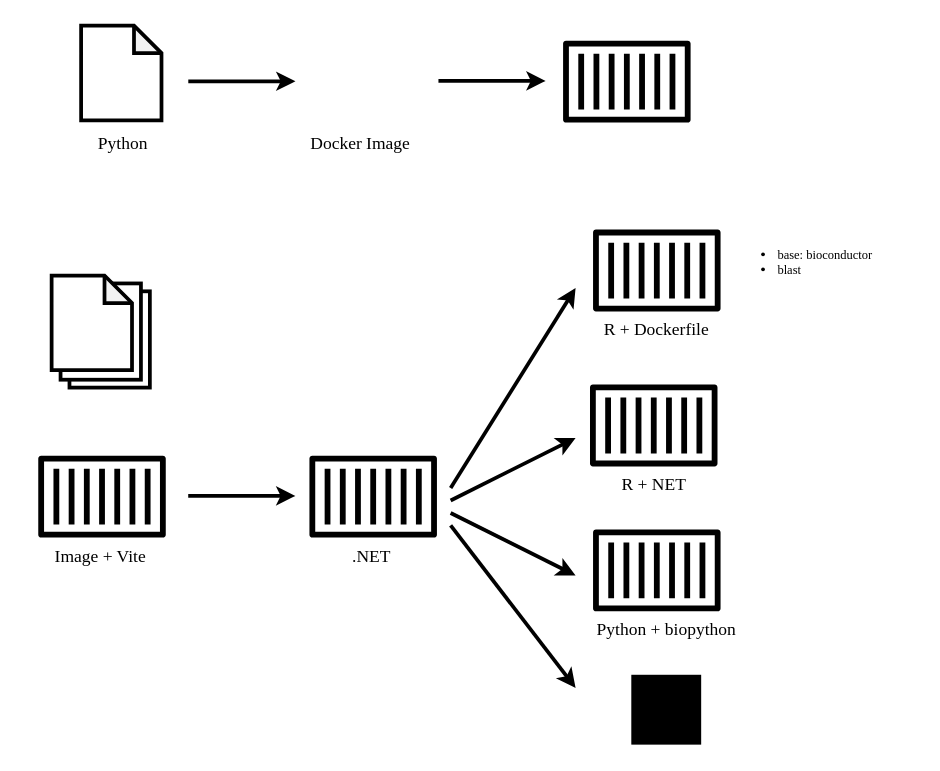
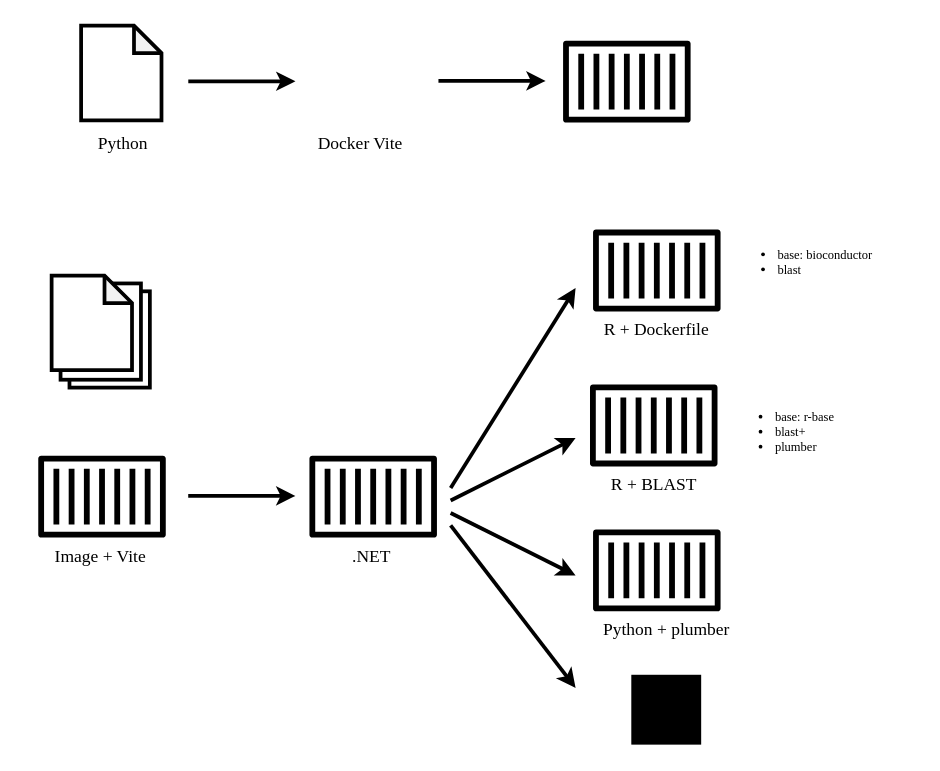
  <mxCell id="0" />
  <mxCell id="1" parent="0" />
  <mxCell id="2" value="" style="sketch=0;outlineConnect=0;dashed=0;verticalLabelPosition=bottom;verticalAlign=top;align=center;html=1;fontSize=12;fontStyle=0;aspect=fixed;pointerEvents=1;shape=mxgraph.aws4.container_1;fillColor=#000000;fontColor=#333333;strokeColor=#000000;" vertex="1" parent="1"><mxGeometry x="247.01" y="364" width="102.032" height="65.893" as="geometry" /></mxCell>
  <mxCell id="3" value="&lt;div style=&quot;&quot;&gt;&lt;span style=&quot;background-color: transparent; color: light-dark(rgb(0, 0, 0), rgb(255, 255, 255)); font-size: 14px;&quot;&gt;&lt;font face=&quot;Verdana&quot;&gt;.NET&lt;/font&gt;&lt;/span&gt;&lt;/div&gt;" style="text;whiteSpace=wrap;html=1;align=center;" vertex="1" parent="1"><mxGeometry x="247.01" y="429.89" width="100" height="24.11" as="geometry" /></mxCell>
  <mxCell id="4" value="" style="sketch=0;outlineConnect=0;dashed=0;verticalLabelPosition=bottom;verticalAlign=top;align=center;html=1;fontSize=12;fontStyle=0;aspect=fixed;pointerEvents=1;shape=mxgraph.aws4.container_1;fillColor=#000000;fontColor=#333333;strokeColor=#000000;" vertex="1" parent="1"><mxGeometry x="30" y="364" width="102.032" height="65.893" as="geometry" /></mxCell>
  <mxCell id="5" value="&lt;div style=&quot;&quot;&gt;&lt;span style=&quot;background-color: transparent; color: light-dark(rgb(0, 0, 0), rgb(255, 255, 255)); font-size: 14px;&quot;&gt;&lt;font face=&quot;Verdana&quot;&gt;Image + Vite&lt;/font&gt;&lt;/span&gt;&lt;/div&gt;" style="text;whiteSpace=wrap;html=1;align=center;" vertex="1" parent="1"><mxGeometry x="30" y="429.89" width="100" height="40" as="geometry" /></mxCell>
  <mxCell id="6" value="" style="endArrow=classic;html=1;rounded=0;strokeWidth=3;" edge="1" parent="1"><mxGeometry width="50" height="50" relative="1" as="geometry"><mxPoint x="150" y="396.36" as="sourcePoint" /><mxPoint x="235.766" y="396.36" as="targetPoint" /></mxGeometry></mxCell>
  <mxCell id="7" value="" style="sketch=0;outlineConnect=0;dashed=0;verticalLabelPosition=bottom;verticalAlign=top;align=center;html=1;fontSize=12;fontStyle=0;aspect=fixed;pointerEvents=1;shape=mxgraph.aws4.container_1;fillColor=#000000;fontColor=#333333;strokeColor=#000000;" vertex="1" parent="1"><mxGeometry x="473.98" y="183.05" width="102.032" height="65.893" as="geometry" /></mxCell>
  <mxCell id="8" value="&lt;div style=&quot;&quot;&gt;&lt;font face=&quot;Verdana&quot;&gt;&lt;span style=&quot;font-size: 14px;&quot;&gt;R&amp;nbsp;&lt;/span&gt;&lt;/font&gt;&lt;span style=&quot;font-size: 14px; font-family: Verdana; background-color: transparent; color: light-dark(rgb(0, 0, 0), rgb(255, 255, 255));&quot;&gt;+&amp;nbsp;&lt;/span&gt;&lt;span style=&quot;font-size: 14px; font-family: Verdana; background-color: transparent; color: light-dark(rgb(0, 0, 0), rgb(255, 255, 255));&quot;&gt;Dockerfile&lt;/span&gt;&lt;/div&gt;" style="text;whiteSpace=wrap;html=1;align=center;" vertex="1" parent="1"><mxGeometry x="460" y="248.94" width="130" height="40" as="geometry" /></mxCell>
  <mxCell id="9" value="" style="endArrow=classic;html=1;rounded=0;strokeWidth=3;" edge="1" parent="1"><mxGeometry width="50" height="50" relative="1" as="geometry"><mxPoint x="360" y="390" as="sourcePoint" /><mxPoint x="460" y="230" as="targetPoint" /></mxGeometry></mxCell>
  <mxCell id="10" value="" style="sketch=0;outlineConnect=0;dashed=0;verticalLabelPosition=bottom;verticalAlign=top;align=center;html=1;fontSize=12;fontStyle=0;aspect=fixed;pointerEvents=1;shape=mxgraph.aws4.container_1;fillColor=#000000;fontColor=#333333;strokeColor=#000000;" vertex="1" parent="1"><mxGeometry x="473.98" y="423.05" width="102.032" height="65.893" as="geometry" /></mxCell>
- <mxCell id="11" value="&lt;div style=&quot;&quot;&gt;&lt;font face=&quot;Verdana&quot;&gt;&lt;span style=&quot;font-size: 14px;&quot;&gt;Python&amp;nbsp;&lt;/span&gt;&lt;/font&gt;&lt;span style=&quot;font-size: 14px; font-family: Verdana; background-color: transparent; color: light-dark(rgb(0, 0, 0), rgb(255, 255, 255));&quot;&gt;+ biopython&lt;/span&gt;&lt;/div&gt;" style="text;whiteSpace=wrap;html=1;align=center;" vertex="1" parent="1"><mxGeometry x="457.55" y="488.94" width="150" height="40" as="geometry" /></mxCell>
+ <mxCell id="11" value="&lt;div style=&quot;&quot;&gt;&lt;font face=&quot;Verdana&quot;&gt;&lt;span style=&quot;font-size: 14px;&quot;&gt;Python&amp;nbsp;&lt;/span&gt;&lt;/font&gt;&lt;span style=&quot;font-size: 14px; font-family: Verdana; background-color: transparent; color: light-dark(rgb(0, 0, 0), rgb(255, 255, 255));&quot;&gt;+ plumber&lt;/span&gt;&lt;/div&gt;" style="text;whiteSpace=wrap;html=1;align=center;" vertex="1" parent="1"><mxGeometry x="457.55" y="488.94" width="150" height="40" as="geometry" /></mxCell>
  <mxCell id="12" value="" style="endArrow=classic;html=1;rounded=0;strokeWidth=3;" edge="1" parent="1"><mxGeometry width="50" height="50" relative="1" as="geometry"><mxPoint x="360" y="400" as="sourcePoint" /><mxPoint x="460" y="350" as="targetPoint" /></mxGeometry></mxCell>
  <mxCell id="13" value="&lt;ul&gt;&lt;li&gt;&lt;span style=&quot;background-color: transparent; color: light-dark(rgb(0, 0, 0), rgb(255, 255, 255));&quot;&gt;&lt;font face=&quot;Verdana&quot;&gt;base: bioconductor&lt;/font&gt;&lt;/span&gt;&lt;/li&gt;&lt;li&gt;&lt;span style=&quot;background-color: transparent; color: light-dark(rgb(0, 0, 0), rgb(255, 255, 255));&quot;&gt;&lt;font face=&quot;Verdana&quot;&gt;blast&lt;/font&gt;&lt;/span&gt;&lt;/li&gt;&lt;/ul&gt;" style="text;whiteSpace=wrap;html=1;align=left;fontSize=10;" vertex="1" parent="1"><mxGeometry x="580" y="181" width="150" height="62.05" as="geometry" /></mxCell>
  <mxCell id="14" value="" style="points=[];aspect=fixed;html=1;align=center;shadow=0;dashed=0;fillColor=#000000;strokeColor=#000000;shape=mxgraph.alibaba_cloud.webplus_web_app_service;fontColor=#000000;" vertex="1" parent="1"><mxGeometry x="505.1" y="540" width="54.9" height="54.9" as="geometry" /></mxCell>
  <mxCell id="15" value="" style="endArrow=classic;html=1;rounded=0;strokeWidth=3;" edge="1" parent="1"><mxGeometry width="50" height="50" relative="1" as="geometry"><mxPoint x="360" y="410" as="sourcePoint" /><mxPoint x="460" y="460" as="targetPoint" /></mxGeometry></mxCell>
  <mxCell id="16" value="" style="group" vertex="1" connectable="0" parent="1"><mxGeometry x="50" y="20" width="514.02" height="104.84" as="geometry" /></mxCell>
  <mxCell id="17" value="" style="shape=image;html=1;verticalAlign=middle;verticalLabelPosition=bottom;labelBackgroundColor=#ffffff;imageAspect=0;aspect=fixed;image=https://icons.diagrams.net/icon-cache1/Ionicons_Fill_Vol_2-2187/logo-docker-1464.svg;fillColor=#3333FF;rounded=0;shadow=0;glass=0;strokeColor=light-dark(#000000,#A8A8FF);strokeWidth=3;align=center;fontFamily=Helvetica;fontSize=12;fontColor=default;" vertex="1" parent="16"><mxGeometry x="198.945" y="3.789" width="82.105" height="82.105" as="geometry" /></mxCell>
  <mxCell id="18" value="" style="group" vertex="1" connectable="0" parent="16"><mxGeometry width="78.619" height="89.684" as="geometry" /></mxCell>
  <mxCell id="19" value="" style="shape=note;whiteSpace=wrap;html=1;backgroundOutline=1;darkOpacity=0.05;rounded=0;shadow=0;glass=0;strokeColor=light-dark(#000000,#A8A8FF);strokeWidth=3;align=center;verticalAlign=middle;fontFamily=Helvetica;fontSize=12;fontColor=default;fillColor=default;size=22;" vertex="1" parent="18"><mxGeometry x="14.29" width="64.325" height="75.789" as="geometry" /></mxCell>
  <mxCell id="20" value="" style="shape=image;html=1;verticalAlign=middle;verticalLabelPosition=bottom;labelBackgroundColor=#ffffff;imageAspect=0;aspect=fixed;image=https://icons.diagrams.net/icon-cache1/Ionicons_Fill_Vol_2-2187/logo-docker-1464.svg;fillColor=#3333FF;rounded=0;shadow=0;glass=0;strokeColor=light-dark(#000000,#A8A8FF);strokeWidth=3;align=center;fontFamily=Helvetica;fontSize=12;fontColor=default;" vertex="1" parent="18"><mxGeometry x="24.296" y="25.263" width="39.158" height="39.158" as="geometry" /></mxCell>
  <mxCell id="21" value="" style="sketch=0;outlineConnect=0;dashed=0;verticalLabelPosition=bottom;verticalAlign=top;align=center;html=1;fontSize=12;fontStyle=0;aspect=fixed;pointerEvents=1;shape=mxgraph.aws4.container_1;fillColor=#000000;fontColor=#333333;strokeColor=#000000;" vertex="1" parent="16"><mxGeometry x="399.997" y="11.899" width="102.032" height="65.893" as="geometry" /></mxCell>
  <mxCell id="22" value="" style="endArrow=classic;html=1;rounded=0;strokeWidth=3;" edge="1" parent="16"><mxGeometry width="50" height="50" relative="1" as="geometry"><mxPoint x="100.061" y="44.526" as="sourcePoint" /><mxPoint x="185.827" y="44.526" as="targetPoint" /></mxGeometry></mxCell>
  <mxCell id="23" value="" style="endArrow=classic;html=1;rounded=0;strokeWidth=3;" edge="1" parent="16"><mxGeometry width="50" height="50" relative="1" as="geometry"><mxPoint x="300.246" y="44.256" as="sourcePoint" /><mxPoint x="386.013" y="44.256" as="targetPoint" /></mxGeometry></mxCell>
  <mxCell id="24" value="Python" style="text;html=1;align=center;verticalAlign=middle;whiteSpace=wrap;rounded=0;fontFamily=Verdana;fontSize=14;" vertex="1" parent="16"><mxGeometry x="8.01" y="85.89" width="80" height="18.95" as="geometry" /></mxCell>
- <mxCell id="25" value="Docker Image" style="text;html=1;align=center;verticalAlign=middle;whiteSpace=wrap;rounded=0;fontFamily=Verdana;fontSize=14;" vertex="1" parent="16"><mxGeometry x="178.01" y="85.89" width="120" height="18.95" as="geometry" /></mxCell>
+ <mxCell id="25" value="Docker Vite" style="text;html=1;align=center;verticalAlign=middle;whiteSpace=wrap;rounded=0;fontFamily=Verdana;fontSize=14;" vertex="1" parent="16"><mxGeometry x="178.01" y="85.89" width="120" height="18.95" as="geometry" /></mxCell>
  <mxCell id="26" value="" style="group" vertex="1" connectable="0" parent="1"><mxGeometry x="20" y="220" width="120" height="118.95" as="geometry" /></mxCell>
  <mxCell id="27" value="" style="group" vertex="1" connectable="0" parent="26"><mxGeometry x="20.69" width="78.619" height="89.684" as="geometry" /></mxCell>
  <mxCell id="28" value="" style="rounded=0;whiteSpace=wrap;html=1;strokeColor=light-dark(#000000,#A8A8FF);fillColor=default;strokeWidth=3;perimeterSpacing=0;shadow=0;glass=0;" vertex="1" parent="27"><mxGeometry x="14.294" y="12.632" width="64.325" height="77.053" as="geometry" /></mxCell>
  <mxCell id="29" value="" style="rounded=0;whiteSpace=wrap;html=1;strokeColor=light-dark(#000000,#A8A8FF);fillColor=default;strokeWidth=3;perimeterSpacing=0;shadow=0;glass=0;" vertex="1" parent="27"><mxGeometry x="7.147" y="6.316" width="64.325" height="77.053" as="geometry" /></mxCell>
  <mxCell id="30" value="" style="shape=note;whiteSpace=wrap;html=1;backgroundOutline=1;darkOpacity=0.05;rounded=0;shadow=0;glass=0;strokeColor=light-dark(#000000,#A8A8FF);strokeWidth=3;align=center;verticalAlign=middle;fontFamily=Helvetica;fontSize=12;fontColor=default;fillColor=default;size=22;" vertex="1" parent="27"><mxGeometry width="64.325" height="75.789" as="geometry" /></mxCell>
  <mxCell id="31" value="" style="shape=image;html=1;verticalAlign=middle;verticalLabelPosition=bottom;labelBackgroundColor=#ffffff;imageAspect=0;aspect=fixed;image=https://icons.diagrams.net/icon-cache1/Ionicons_Fill_Vol_2-2187/logo-docker-1464.svg;fillColor=#3333FF;rounded=0;shadow=0;glass=0;strokeColor=light-dark(#000000,#A8A8FF);strokeWidth=3;align=center;fontFamily=Helvetica;fontSize=12;fontColor=default;" vertex="1" parent="27"><mxGeometry x="7.15" y="12.63" width="24.42" height="24.42" as="geometry" /></mxCell>
  <mxCell id="32" value="" style="shape=image;html=1;verticalAlign=middle;verticalLabelPosition=bottom;labelBackgroundColor=#ffffff;imageAspect=0;aspect=fixed;image=https://icons.diagrams.net/icon-cache1/Ionicons_Fill_Vol_2-2187/logo-docker-1464.svg;fillColor=#3333FF;rounded=0;shadow=0;glass=0;strokeColor=light-dark(#000000,#A8A8FF);strokeWidth=3;align=center;fontFamily=Helvetica;fontSize=12;fontColor=default;" vertex="1" parent="27"><mxGeometry x="7.15" y="38.95" width="24.42" height="24.42" as="geometry" /></mxCell>
  <mxCell id="33" value="" style="shape=image;html=1;verticalAlign=middle;verticalLabelPosition=bottom;labelBackgroundColor=#ffffff;imageAspect=0;aspect=fixed;image=https://icons.diagrams.net/icon-cache1/Ionicons_Fill_Vol_2-2187/logo-docker-1464.svg;fillColor=#3333FF;rounded=0;shadow=0;glass=0;strokeColor=light-dark(#000000,#A8A8FF);strokeWidth=3;align=center;fontFamily=Helvetica;fontSize=12;fontColor=default;" vertex="1" parent="27"><mxGeometry x="34.25" y="32.63" width="24.42" height="24.42" as="geometry" /></mxCell>
  <mxCell id="34" value="" style="sketch=0;outlineConnect=0;dashed=0;verticalLabelPosition=bottom;verticalAlign=top;align=center;html=1;fontSize=12;fontStyle=0;aspect=fixed;pointerEvents=1;shape=mxgraph.aws4.container_1;fillColor=#000000;fontColor=#333333;strokeColor=#000000;" vertex="1" parent="1"><mxGeometry x="471.53" y="307.05" width="102.032" height="65.893" as="geometry" /></mxCell>
- <mxCell id="35" value="&lt;div style=&quot;&quot;&gt;&lt;font face=&quot;Verdana&quot;&gt;&lt;span style=&quot;font-size: 14px;&quot;&gt;R&amp;nbsp;&lt;/span&gt;&lt;/font&gt;&lt;span style=&quot;font-size: 14px; font-family: Verdana; background-color: transparent; color: light-dark(rgb(0, 0, 0), rgb(255, 255, 255));&quot;&gt;+&amp;nbsp;&lt;/span&gt;&lt;span style=&quot;font-size: 14px; font-family: Verdana; background-color: transparent; color: light-dark(rgb(0, 0, 0), rgb(255, 255, 255));&quot;&gt;NET&lt;/span&gt;&lt;/div&gt;" style="text;whiteSpace=wrap;html=1;align=center;" vertex="1" parent="1"><mxGeometry x="457.55" y="372.94" width="130" height="40" as="geometry" /></mxCell>
+ <mxCell id="35" value="&lt;div style=&quot;&quot;&gt;&lt;font face=&quot;Verdana&quot;&gt;&lt;span style=&quot;font-size: 14px;&quot;&gt;R&amp;nbsp;&lt;/span&gt;&lt;/font&gt;&lt;span style=&quot;font-size: 14px; font-family: Verdana; background-color: transparent; color: light-dark(rgb(0, 0, 0), rgb(255, 255, 255));&quot;&gt;+&amp;nbsp;&lt;/span&gt;&lt;span style=&quot;font-size: 14px; font-family: Verdana; background-color: transparent; color: light-dark(rgb(0, 0, 0), rgb(255, 255, 255));&quot;&gt;BLAST&lt;/span&gt;&lt;/div&gt;" style="text;whiteSpace=wrap;html=1;align=center;" vertex="1" parent="1"><mxGeometry x="457.55" y="372.94" width="130" height="40" as="geometry" /></mxCell>
+ <mxCell id="36" value="&lt;ul&gt;&lt;li&gt;&lt;span style=&quot;background-color: transparent; color: light-dark(rgb(0, 0, 0), rgb(255, 255, 255));&quot;&gt;&lt;font face=&quot;Verdana&quot;&gt;base: r-base&lt;/font&gt;&lt;/span&gt;&lt;/li&gt;&lt;li&gt;&lt;span style=&quot;background-color: transparent; color: light-dark(rgb(0, 0, 0), rgb(255, 255, 255));&quot;&gt;&lt;font face=&quot;Verdana&quot;&gt;blast+&lt;/font&gt;&lt;/span&gt;&lt;/li&gt;&lt;li&gt;&lt;span style=&quot;background-color: transparent; color: light-dark(rgb(0, 0, 0), rgb(255, 255, 255));&quot;&gt;&lt;font face=&quot;Verdana&quot;&gt;plumber&lt;/font&gt;&lt;/span&gt;&lt;/li&gt;&lt;/ul&gt;" style="text;whiteSpace=wrap;html=1;align=left;fontSize=10;" vertex="1" parent="1"><mxGeometry x="577.55" y="310.89" width="150" height="62.05" as="geometry" /></mxCell>
  <mxCell id="37" value="" style="endArrow=classic;html=1;rounded=0;strokeWidth=3;" edge="1" parent="1"><mxGeometry width="50" height="50" relative="1" as="geometry"><mxPoint x="360" y="420" as="sourcePoint" /><mxPoint x="460" y="550" as="targetPoint" /></mxGeometry></mxCell>
